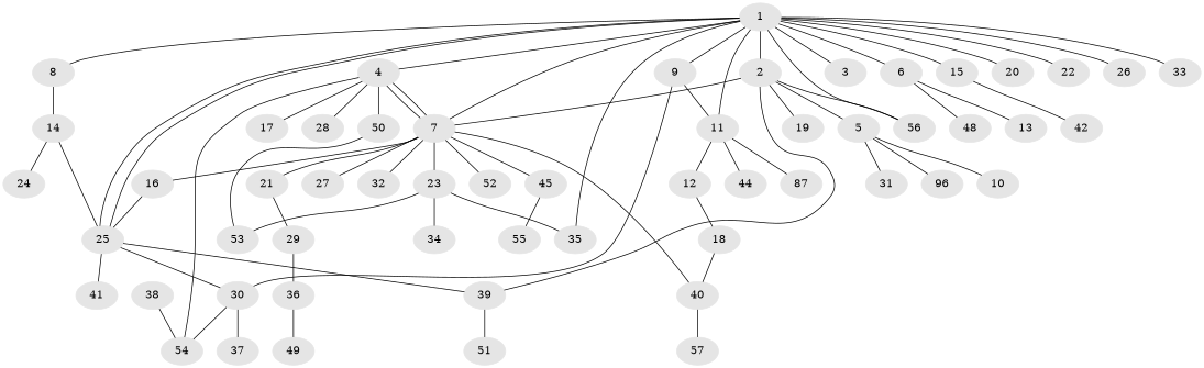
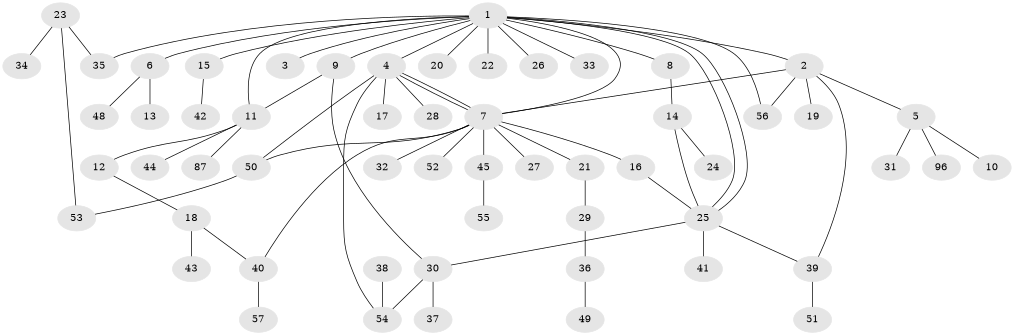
  graph {
    node [color=gray90 style=filled]
    1
    2
    3
    4
    6
    7
    8
    9
    11
    15
    20
    22
    25
    26
    33
    35
    56
    5
    19
    39
    17
    28
    50
    54
    13
    48
    16
    21
    23
    27
    32
    40
    45
    52
    14
    30
    12
    44
    n39 [label=87]
    42
    41
    10
    31
    n44 [label=96]
    51
    53
    29
    34
    57
    55
    24
    37
    38
    18
+   43
    36
    49
    1 -- 2
    1 -- 3
    1 -- 4
    1 -- 6
    1 -- 7
    1 -- 8
    1 -- 9
    1 -- 11
    1 -- 15
    1 -- 20
    1 -- 22
    1 -- 25
    1 -- 25
    1 -- 26
    1 -- 33
    1 -- 35
    1 -- 56
    2 -- 7
    2 -- 56
    2 -- 5
    2 -- 19
    2 -- 39
    4 -- 7
    4 -- 7
    4 -- 17
    4 -- 28
    4 -- 50
    4 -- 54
    6 -- 13
    6 -- 48
    7 -- 16
    7 -- 21
-   7 -- 23
+   7 -- 50
    7 -- 27
    7 -- 32
    7 -- 40
    7 -- 45
    7 -- 52
    8 -- 14
    9 -- 11
    9 -- 30
    11 -- 12
    11 -- 44
    11 -- n39
    15 -- 42
    25 -- 39
    25 -- 30
    25 -- 41
    5 -- 10
    5 -- 31
    5 -- n44
    39 -- 51
    50 -- 53
    16 -- 25
    21 -- 29
    23 -- 35
    23 -- 53
    23 -- 34
    40 -- 57
    45 -- 55
    14 -- 25
    14 -- 24
    30 -- 54
    30 -- 37
    12 -- 18
    29 -- 36
    38 -- 54
    18 -- 40
+   18 -- 43
    36 -- 49
  }
